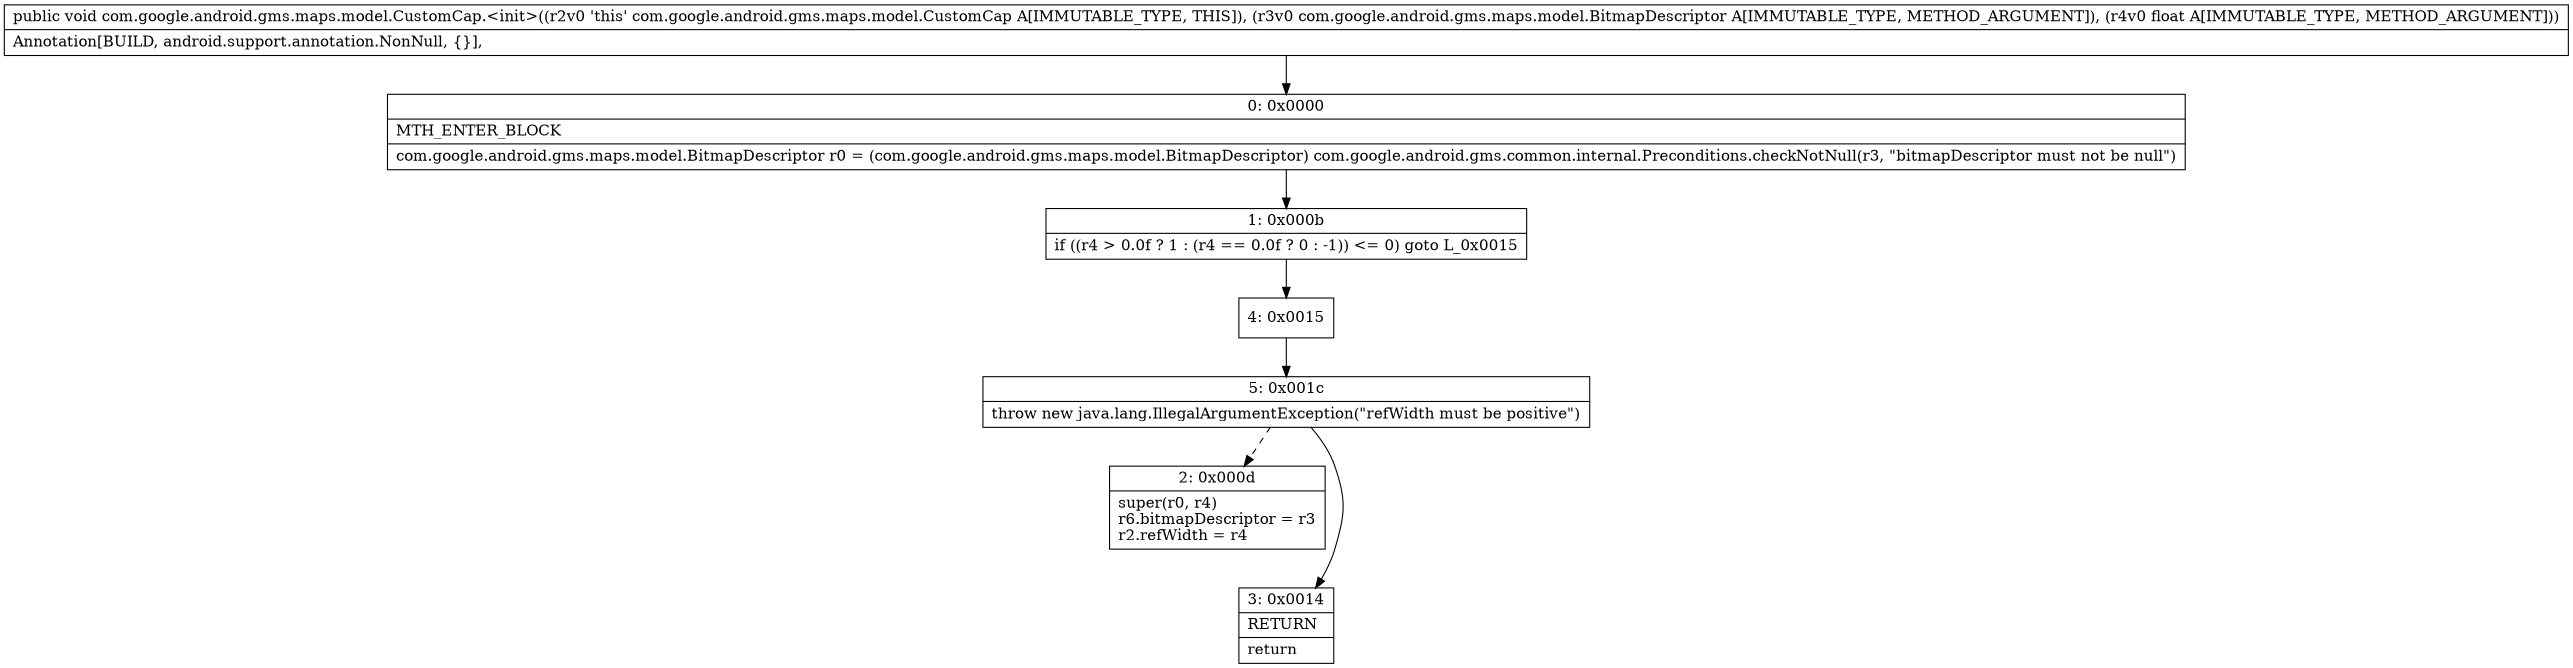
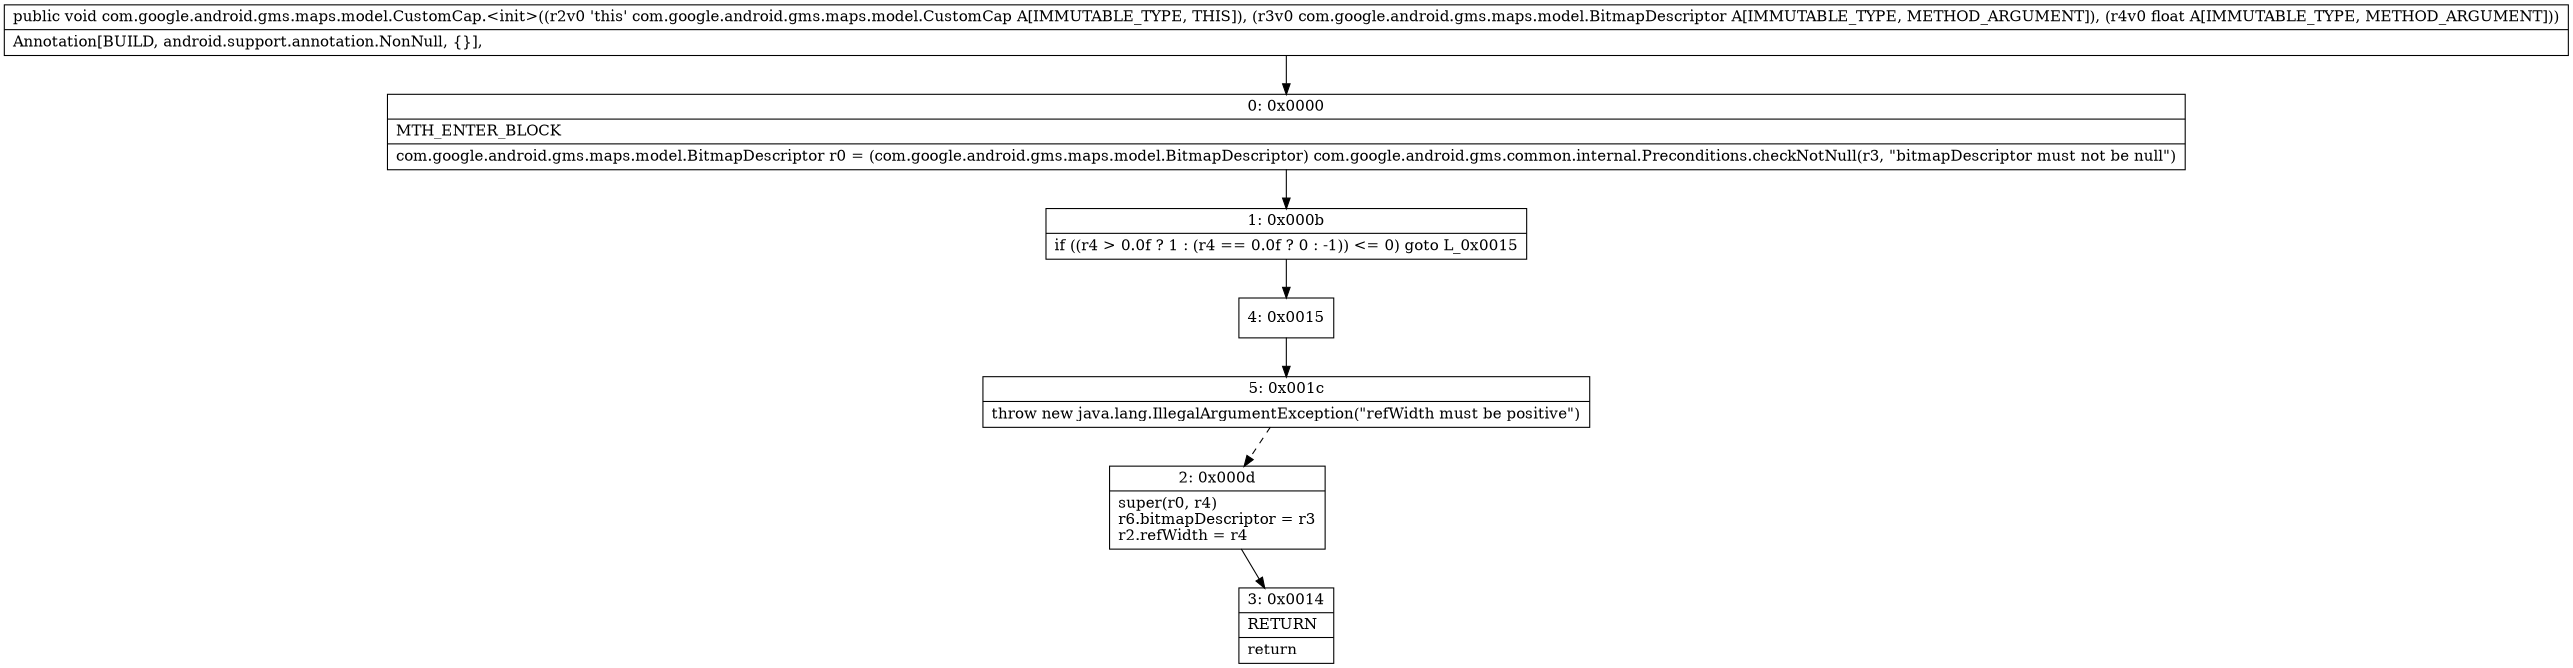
  digraph {
    node [shape=record]
    n1 [label="{0\:\ 0x0000|MTH_ENTER_BLOCK\l|com.google.android.gms.maps.model.BitmapDescriptor r0 = (com.google.android.gms.maps.model.BitmapDescriptor) com.google.android.gms.common.internal.Preconditions.checkNotNull(r3, \"bitmapDescriptor must not be null\")\l}"]
    n2 [label="{1\:\ 0x000b|if ((r4 \> 0.0f ? 1 : (r4 == 0.0f ? 0 : \-1)) \<= 0) goto L_0x0015\l}"]
    n3 [label="{4\:\ 0x0015}"]
    n4 [label="{2\:\ 0x000d|super(r0, r4)\lr6.bitmapDescriptor = r3\lr2.refWidth = r4\l}"]
    n5 [label="{3\:\ 0x0014|RETURN\l|return\l}"]
    n6 [label="{5\:\ 0x001c|throw new java.lang.IllegalArgumentException(\"refWidth must be positive\")\l}"]
    n7 [label="{public void com.google.android.gms.maps.model.CustomCap.\<init\>((r2v0 'this' com.google.android.gms.maps.model.CustomCap A[IMMUTABLE_TYPE, THIS]), (r3v0 com.google.android.gms.maps.model.BitmapDescriptor A[IMMUTABLE_TYPE, METHOD_ARGUMENT]), (r4v0 float A[IMMUTABLE_TYPE, METHOD_ARGUMENT]))  | Annotation[BUILD, android.support.annotation.NonNull, \{\}], \l}"]
    n1 -> n2
    n2 -> n3
    n3 -> n6
-   n6 -> n5
+   n4 -> n5
    n6 -> n4 [style=dashed]
    n7 -> n1
  }
